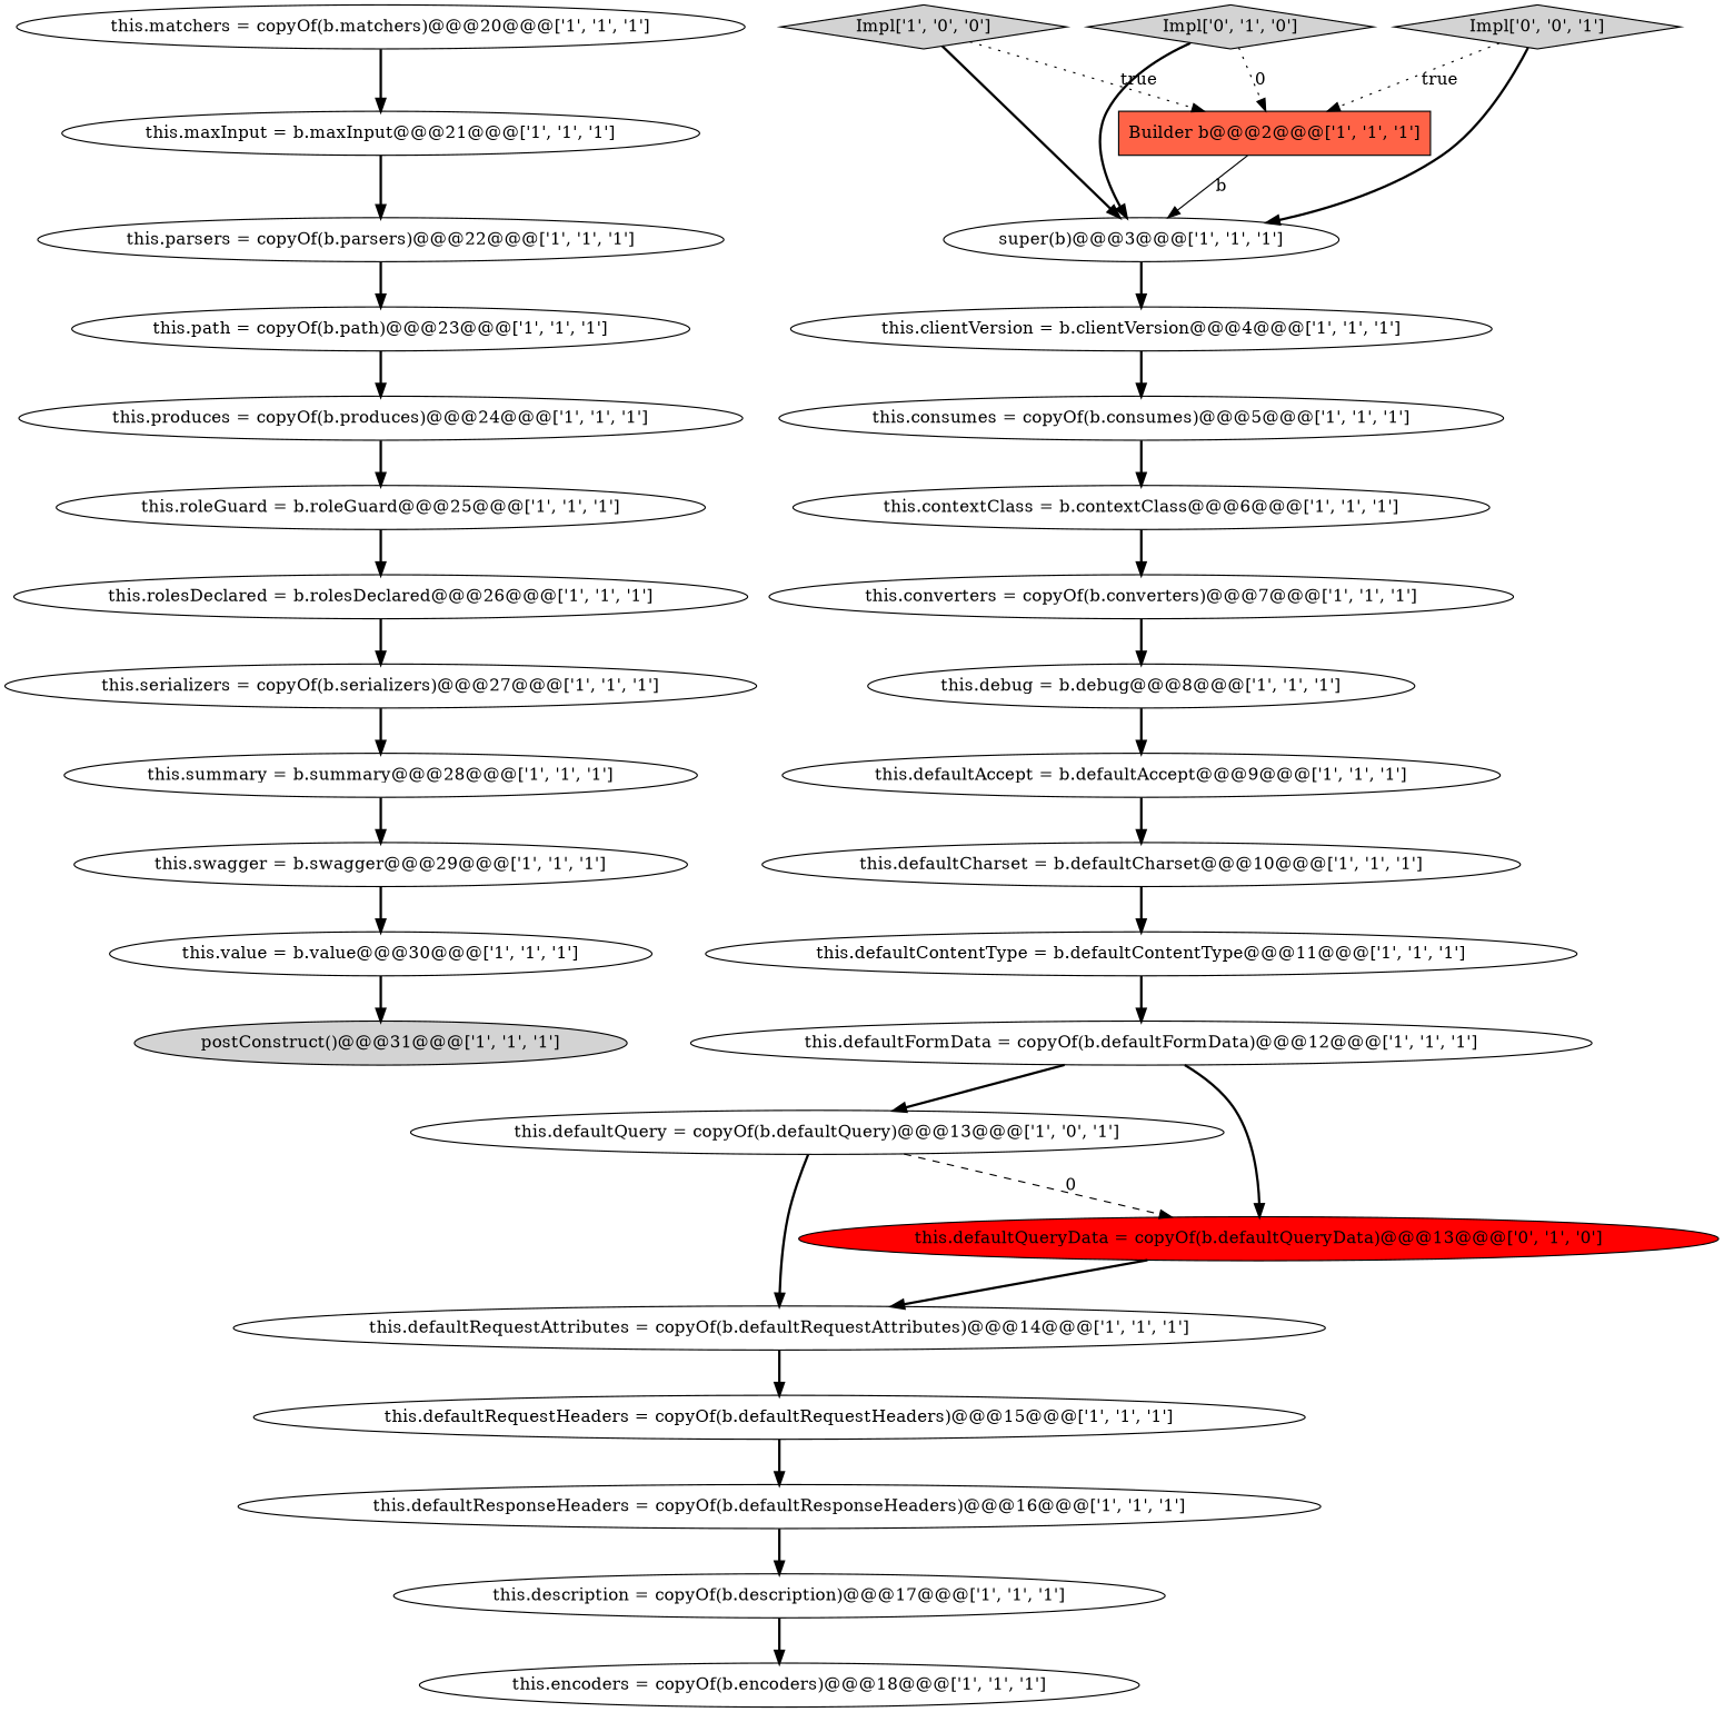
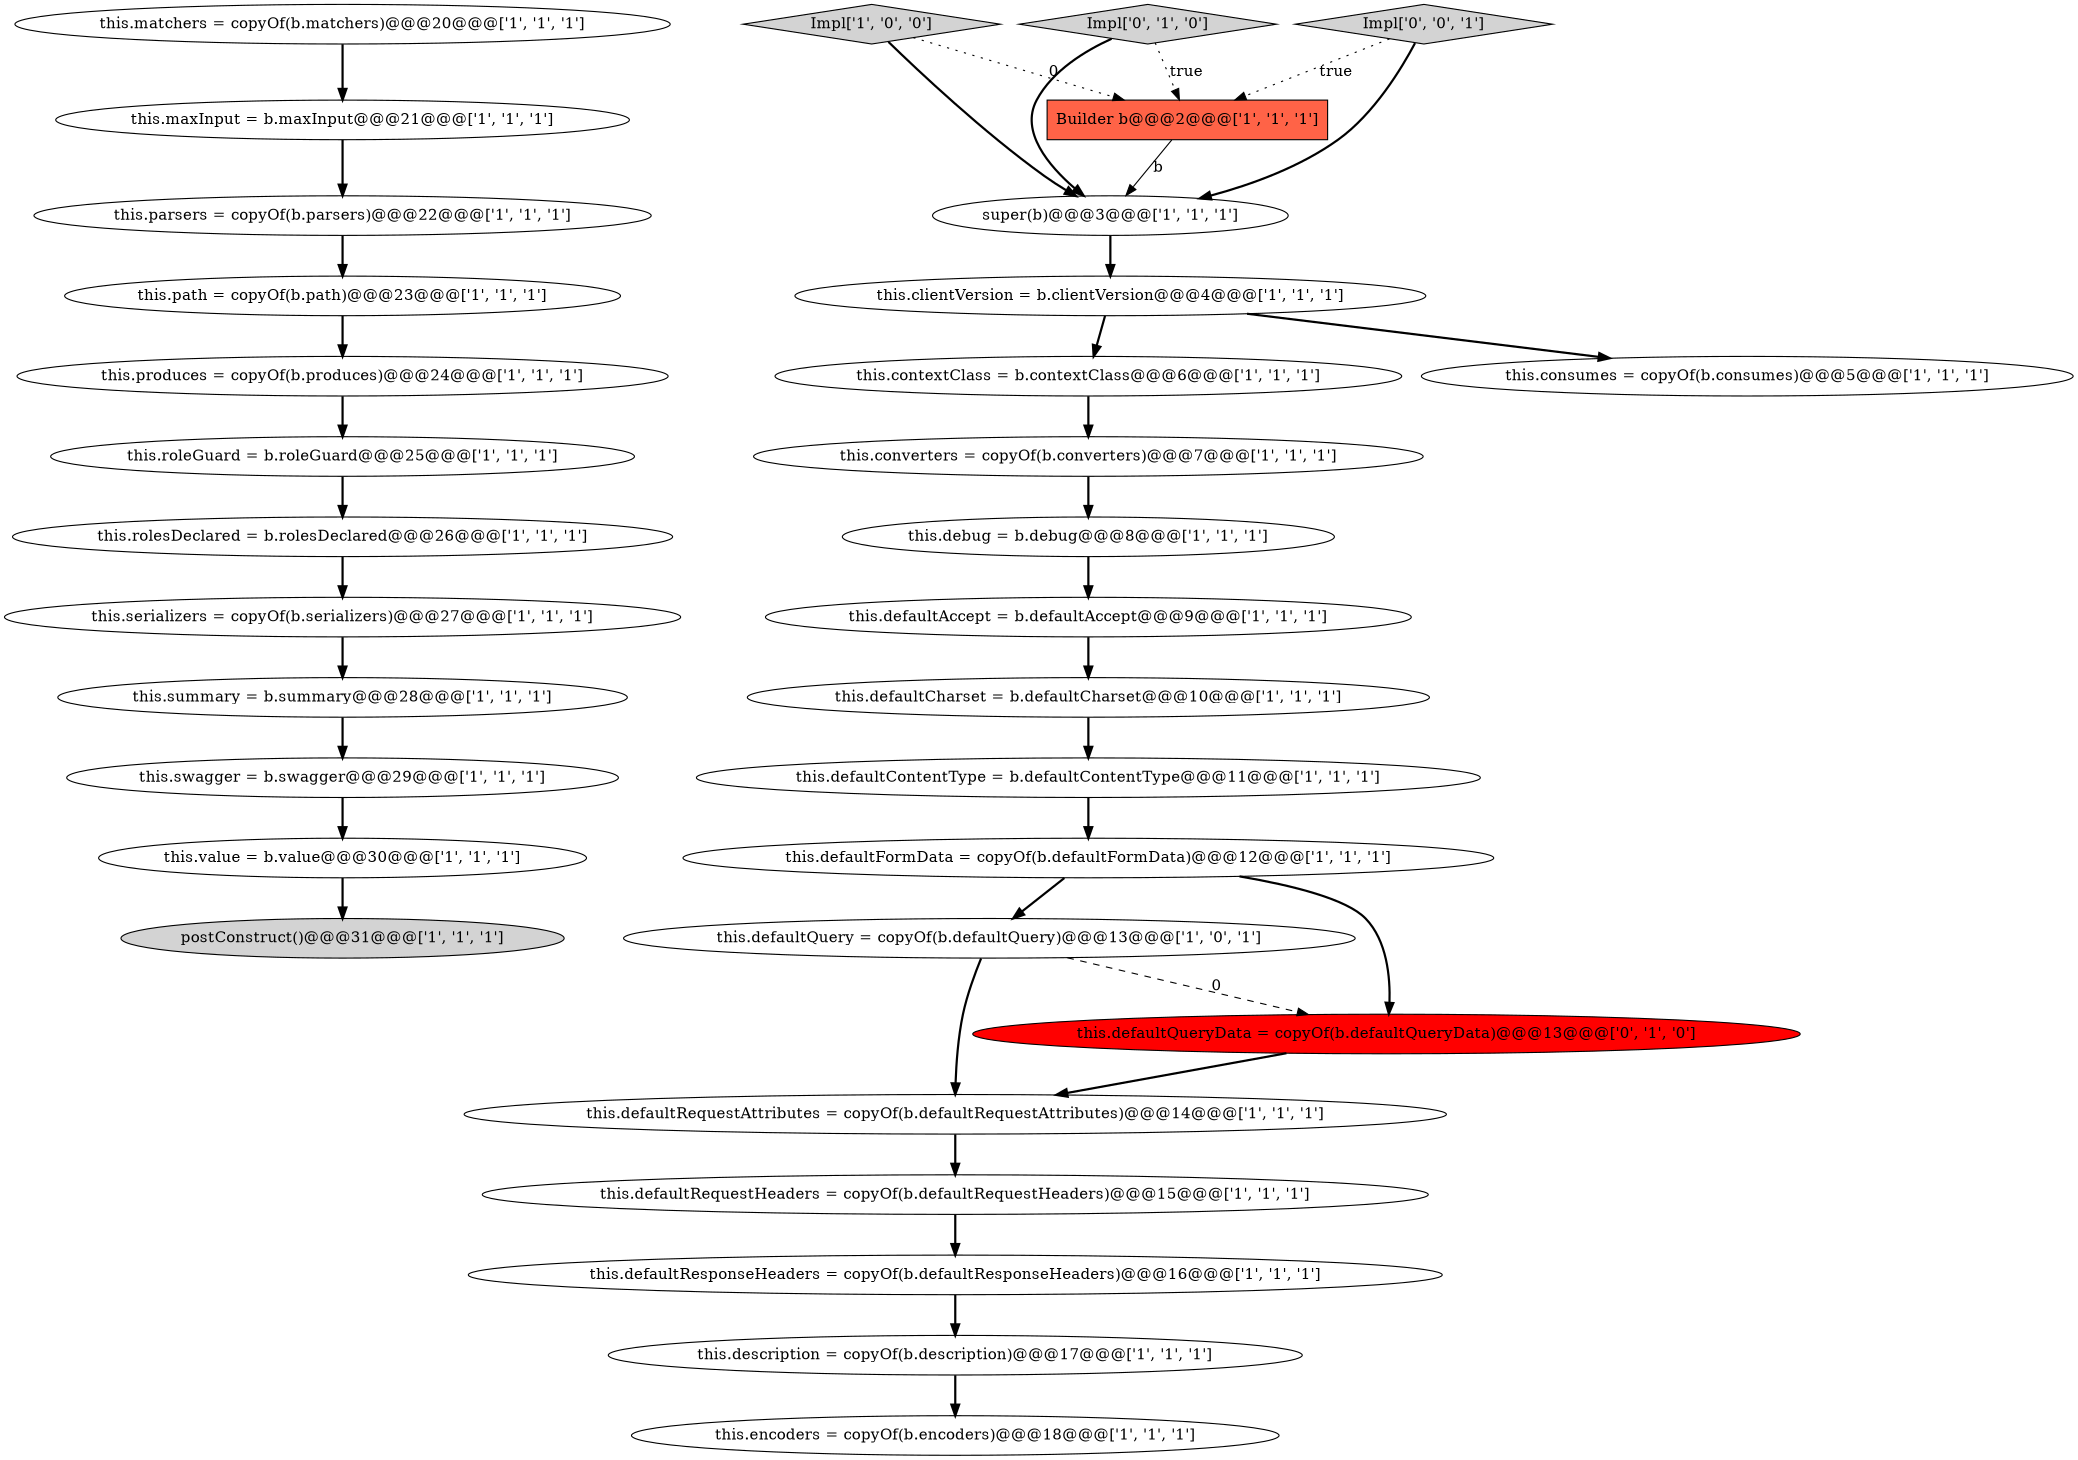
  digraph {
    node [fillcolor=white shape=ellipse style=filled]
    edge [style=bold]
    n1 [fillcolor=lightgray label="postConstruct()@@@31@@@['1', '1', '1']"]
    n2 [label="this.description = copyOf(b.description)@@@17@@@['1', '1', '1']"]
    n3 [label="this.encoders = copyOf(b.encoders)@@@18@@@['1', '1', '1']"]
    n4 [label="this.value = b.value@@@30@@@['1', '1', '1']"]
    n5 [label="this.maxInput = b.maxInput@@@21@@@['1', '1', '1']"]
    n6 [label="this.parsers = copyOf(b.parsers)@@@22@@@['1', '1', '1']"]
    n7 [label="this.path = copyOf(b.path)@@@23@@@['1', '1', '1']"]
    n8 [label="this.defaultAccept = b.defaultAccept@@@9@@@['1', '1', '1']"]
    n9 [label="this.defaultCharset = b.defaultCharset@@@10@@@['1', '1', '1']"]
    n10 [label="this.defaultContentType = b.defaultContentType@@@11@@@['1', '1', '1']"]
    n11 [label="this.roleGuard = b.roleGuard@@@25@@@['1', '1', '1']"]
    n12 [label="this.rolesDeclared = b.rolesDeclared@@@26@@@['1', '1', '1']"]
    n13 [label="this.serializers = copyOf(b.serializers)@@@27@@@['1', '1', '1']"]
    n14 [label="this.summary = b.summary@@@28@@@['1', '1', '1']"]
    n15 [label="this.swagger = b.swagger@@@29@@@['1', '1', '1']"]
    n16 [label="super(b)@@@3@@@['1', '1', '1']"]
    n17 [label="this.clientVersion = b.clientVersion@@@4@@@['1', '1', '1']"]
    n18 [label="this.consumes = copyOf(b.consumes)@@@5@@@['1', '1', '1']"]
    n19 [label="this.defaultRequestHeaders = copyOf(b.defaultRequestHeaders)@@@15@@@['1', '1', '1']"]
    n20 [label="this.defaultResponseHeaders = copyOf(b.defaultResponseHeaders)@@@16@@@['1', '1', '1']"]
    n21 [label="this.defaultFormData = copyOf(b.defaultFormData)@@@12@@@['1', '1', '1']"]
    n22 [label="this.defaultQuery = copyOf(b.defaultQuery)@@@13@@@['1', '0', '1']"]
    n23 [fillcolor=red label="this.defaultQueryData = copyOf(b.defaultQueryData)@@@13@@@['0', '1', '0']"]
    n24 [fillcolor=lightgray label="Impl['1', '0', '0']" shape=diamond]
    n25 [fillcolor=tomato label="Builder b@@@2@@@['1', '1', '1']" shape=box]
    n26 [label="this.produces = copyOf(b.produces)@@@24@@@['1', '1', '1']"]
    n27 [label="this.matchers = copyOf(b.matchers)@@@20@@@['1', '1', '1']"]
    n28 [label="this.contextClass = b.contextClass@@@6@@@['1', '1', '1']"]
    n29 [label="this.converters = copyOf(b.converters)@@@7@@@['1', '1', '1']"]
    n30 [label="this.debug = b.debug@@@8@@@['1', '1', '1']"]
    n31 [label="this.defaultRequestAttributes = copyOf(b.defaultRequestAttributes)@@@14@@@['1', '1', '1']"]
    n32 [fillcolor=lightgray label="Impl['0', '1', '0']" shape=diamond]
    n33 [fillcolor=lightgray label="Impl['0', '0', '1']" shape=diamond]
    n2 -> n3
    n4 -> n1
    n5 -> n6
    n6 -> n7
    n7 -> n26
    n8 -> n9
    n9 -> n10
    n10 -> n21
    n11 -> n12
    n12 -> n13
    n13 -> n14
    n14 -> n15
    n15 -> n4
    n16 -> n17
    n17 -> n18
-   n18 -> n28
+   n17 -> n28
    n19 -> n20
    n20 -> n2
    n21 -> n22
    n21 -> n23
    n22 -> n23 [label=0 style=dashed]
    n22 -> n31
    n23 -> n31
    n24 -> n16
-   n24 -> n25 [label=true style=dotted]
+   n24 -> n25 [label=0 style=dotted]
    n25 -> n16 [label=b style=solid]
    n26 -> n11
    n27 -> n5
    n28 -> n29
    n29 -> n30
    n30 -> n8
    n31 -> n19
    n32 -> n16
-   n32 -> n25 [label=0 style=dotted]
+   n32 -> n25 [label=true style=dotted]
    n33 -> n16
    n33 -> n25 [label=true style=dotted]
  }
